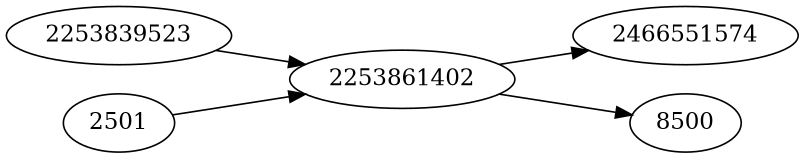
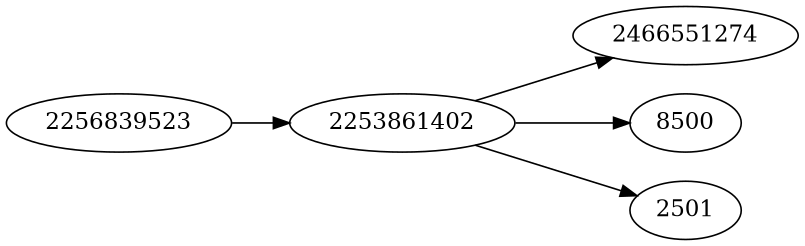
  strict digraph {
    rankdir=LR
-   2253839523
+   2253839523 [label=2256839523]
    2253861402
-   2466551274 [label=2466551574]
+   2466551274
    n4 [label=8500]
    2501
    2253839523 -> 2253861402
    2253861402 -> 2466551274
    2253861402 -> n4
-   2501 -> 2253861402
+   2253861402 -> 2501
  }
